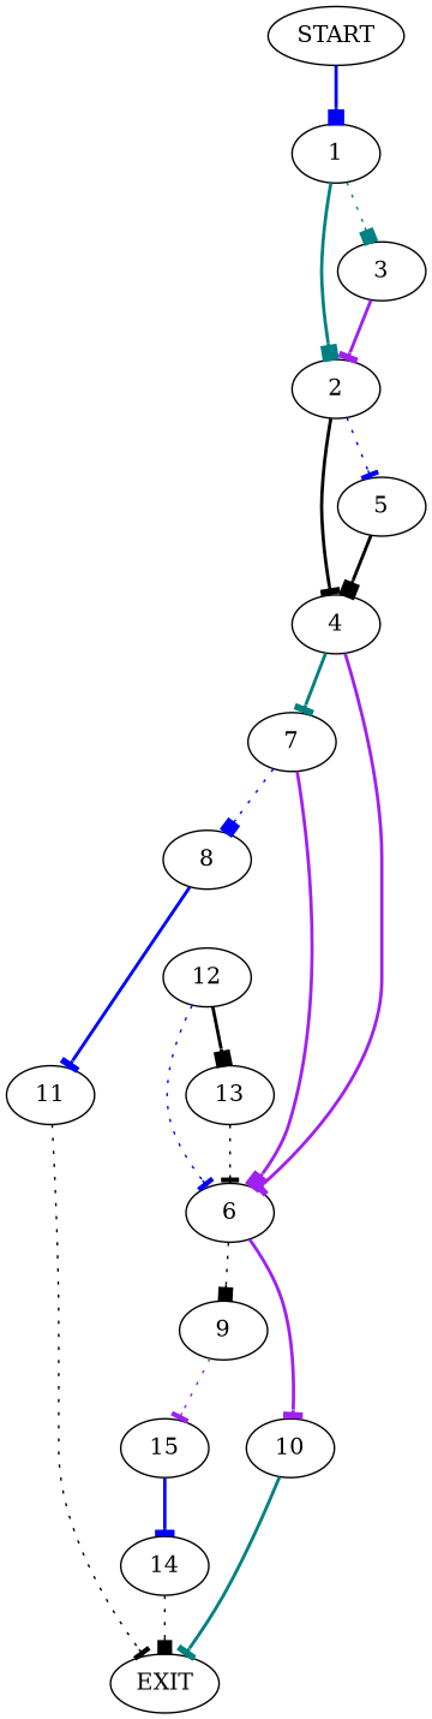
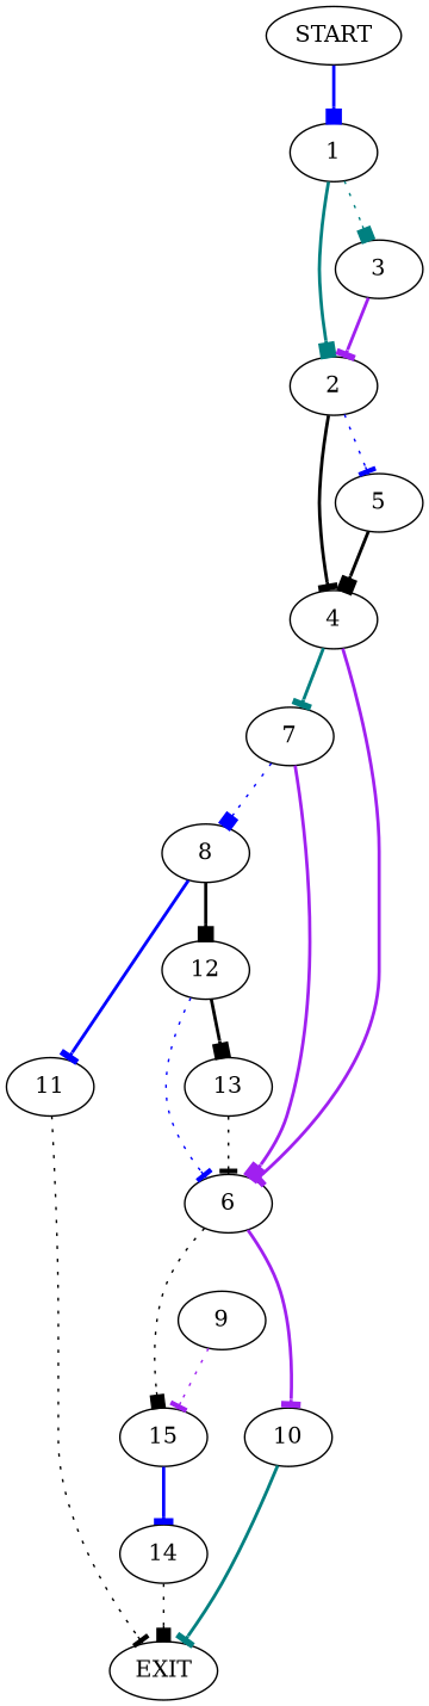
  digraph {
    edge [arrowhead=tee color=black style=bold]
    n1 [label=START]
    1
    2
    3
    n5 [label=EXIT]
    4
    5
    6
    7
    9
    10
    8
    15
    11
    12
    13
    14
    n1 -> 1 [arrowhead=box color=blue]
    1 -> 2 [arrowhead=box color=teal]
    1 -> 3 [arrowhead=box color=teal style=dotted]
    2 -> 4
    2 -> 5 [color=blue style=dotted]
    3 -> 2 [color=purple]
    4 -> 6 [color=purple]
    4 -> 7 [color=teal]
    5 -> 4 [arrowhead=box]
-   6 -> 9 [arrowhead=box style=dotted]
+   6 -> 15 [arrowhead=box style=dotted]
    6 -> 10 [color=purple]
    7 -> 6 [arrowhead=box color=purple]
    7 -> 8 [arrowhead=box color=blue style=dotted]
    9 -> 15 [color=purple style=dotted]
    10 -> n5 [color=teal]
    8 -> 11 [color=blue]
+   8 -> 12 [arrowhead=box]
    15 -> 14 [color=blue]
    11 -> n5 [style=dotted]
    12 -> 6 [color=blue style=dotted]
    12 -> 13 [arrowhead=box]
    13 -> 6 [style=dotted]
    14 -> n5 [arrowhead=box style=dotted]
  }
